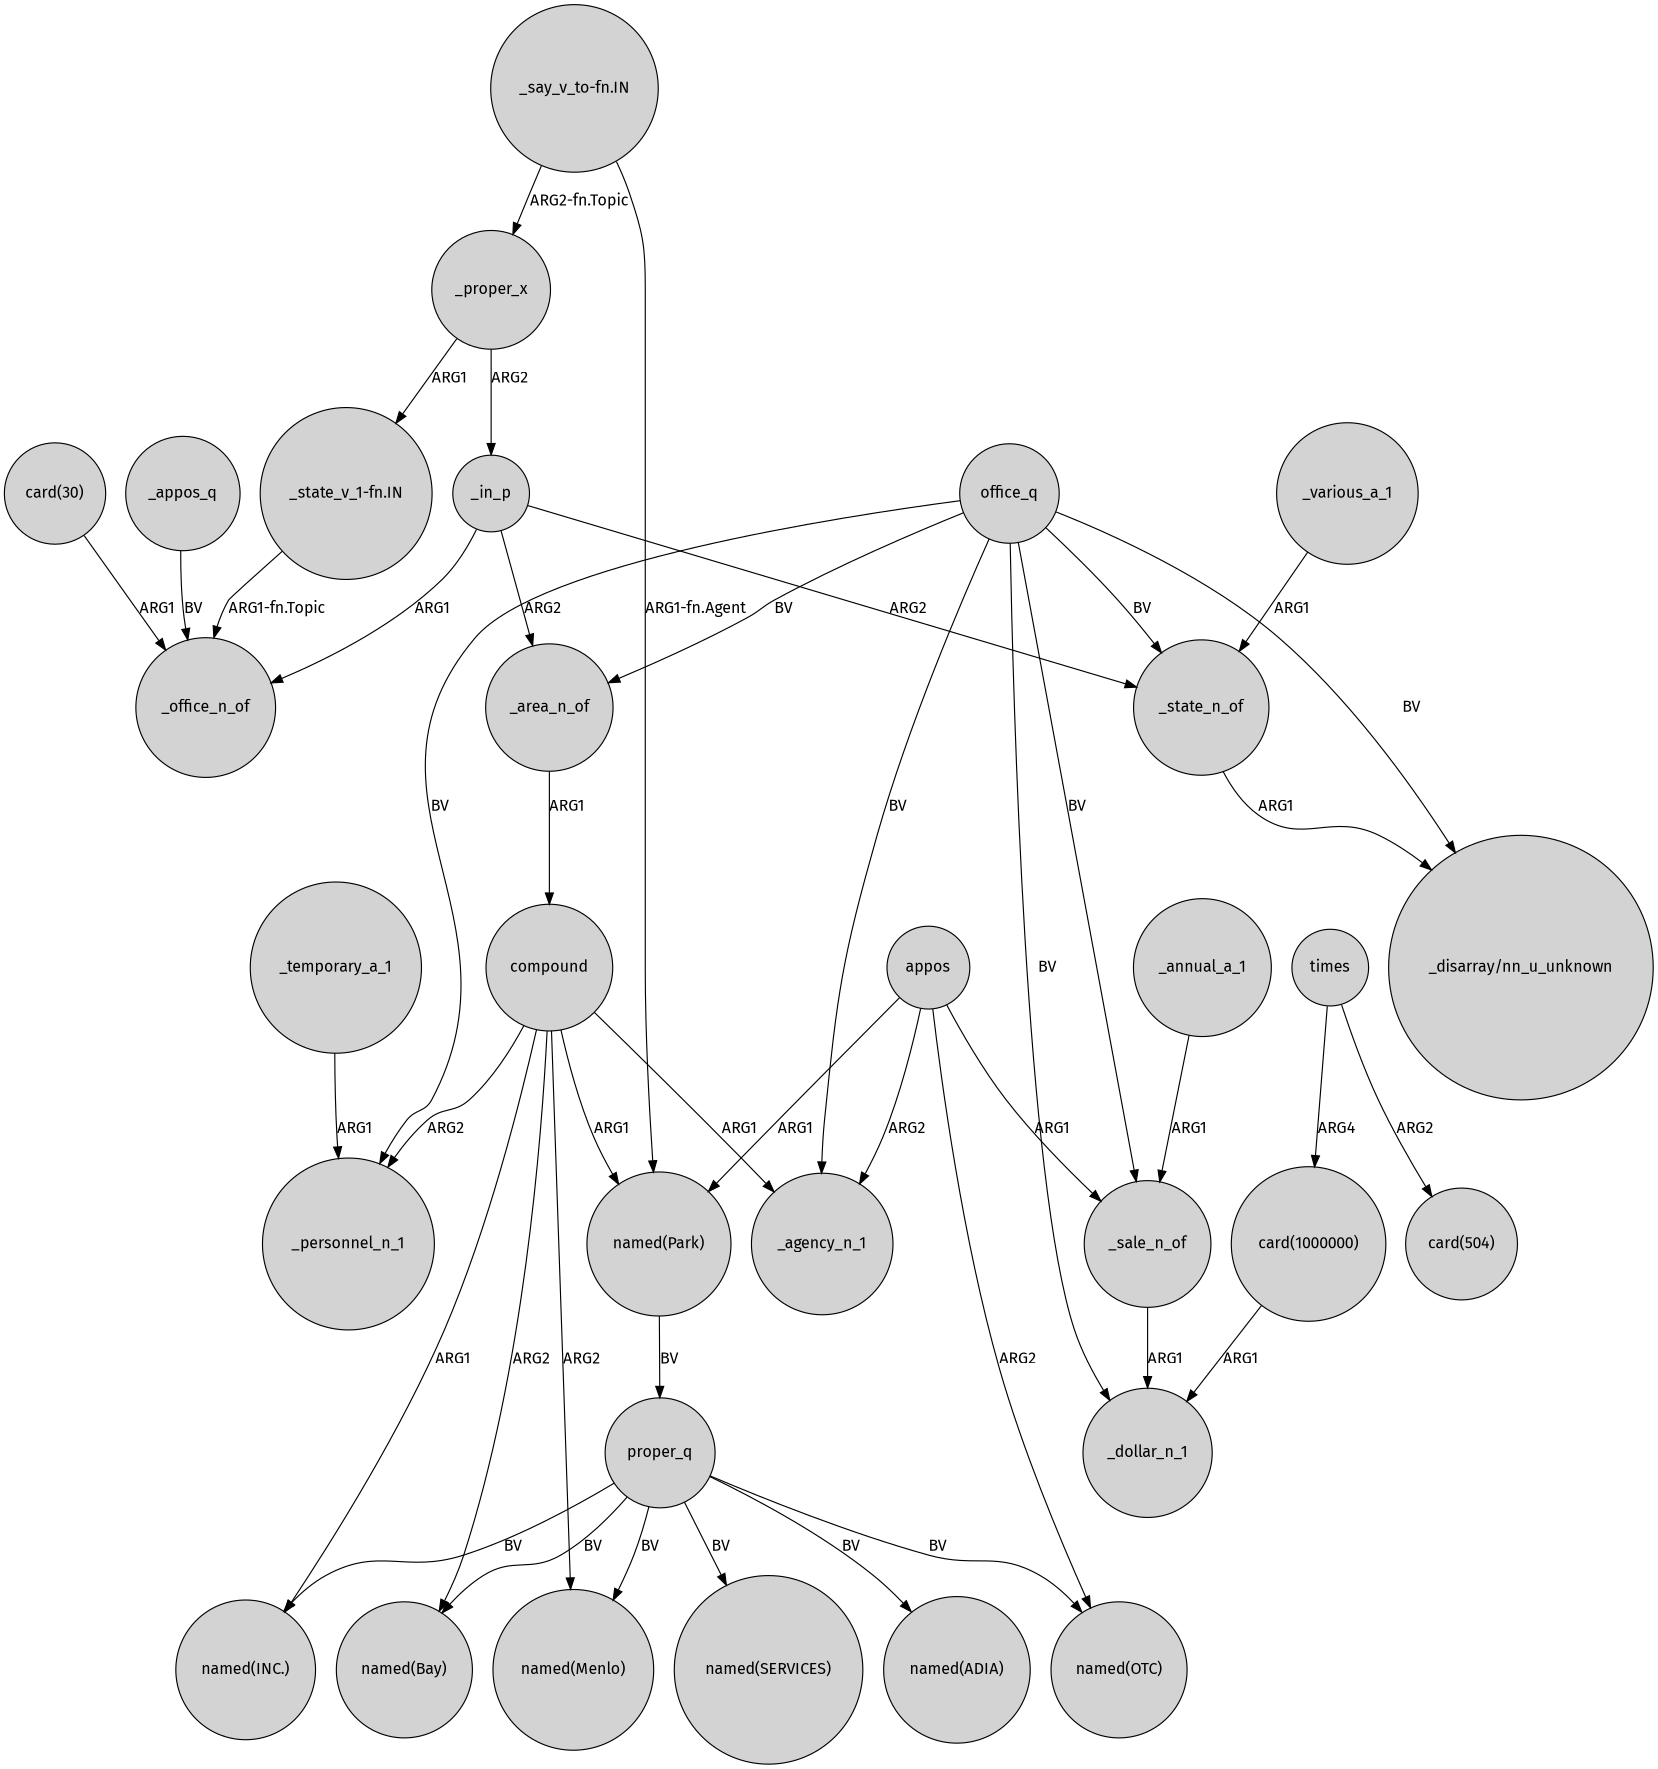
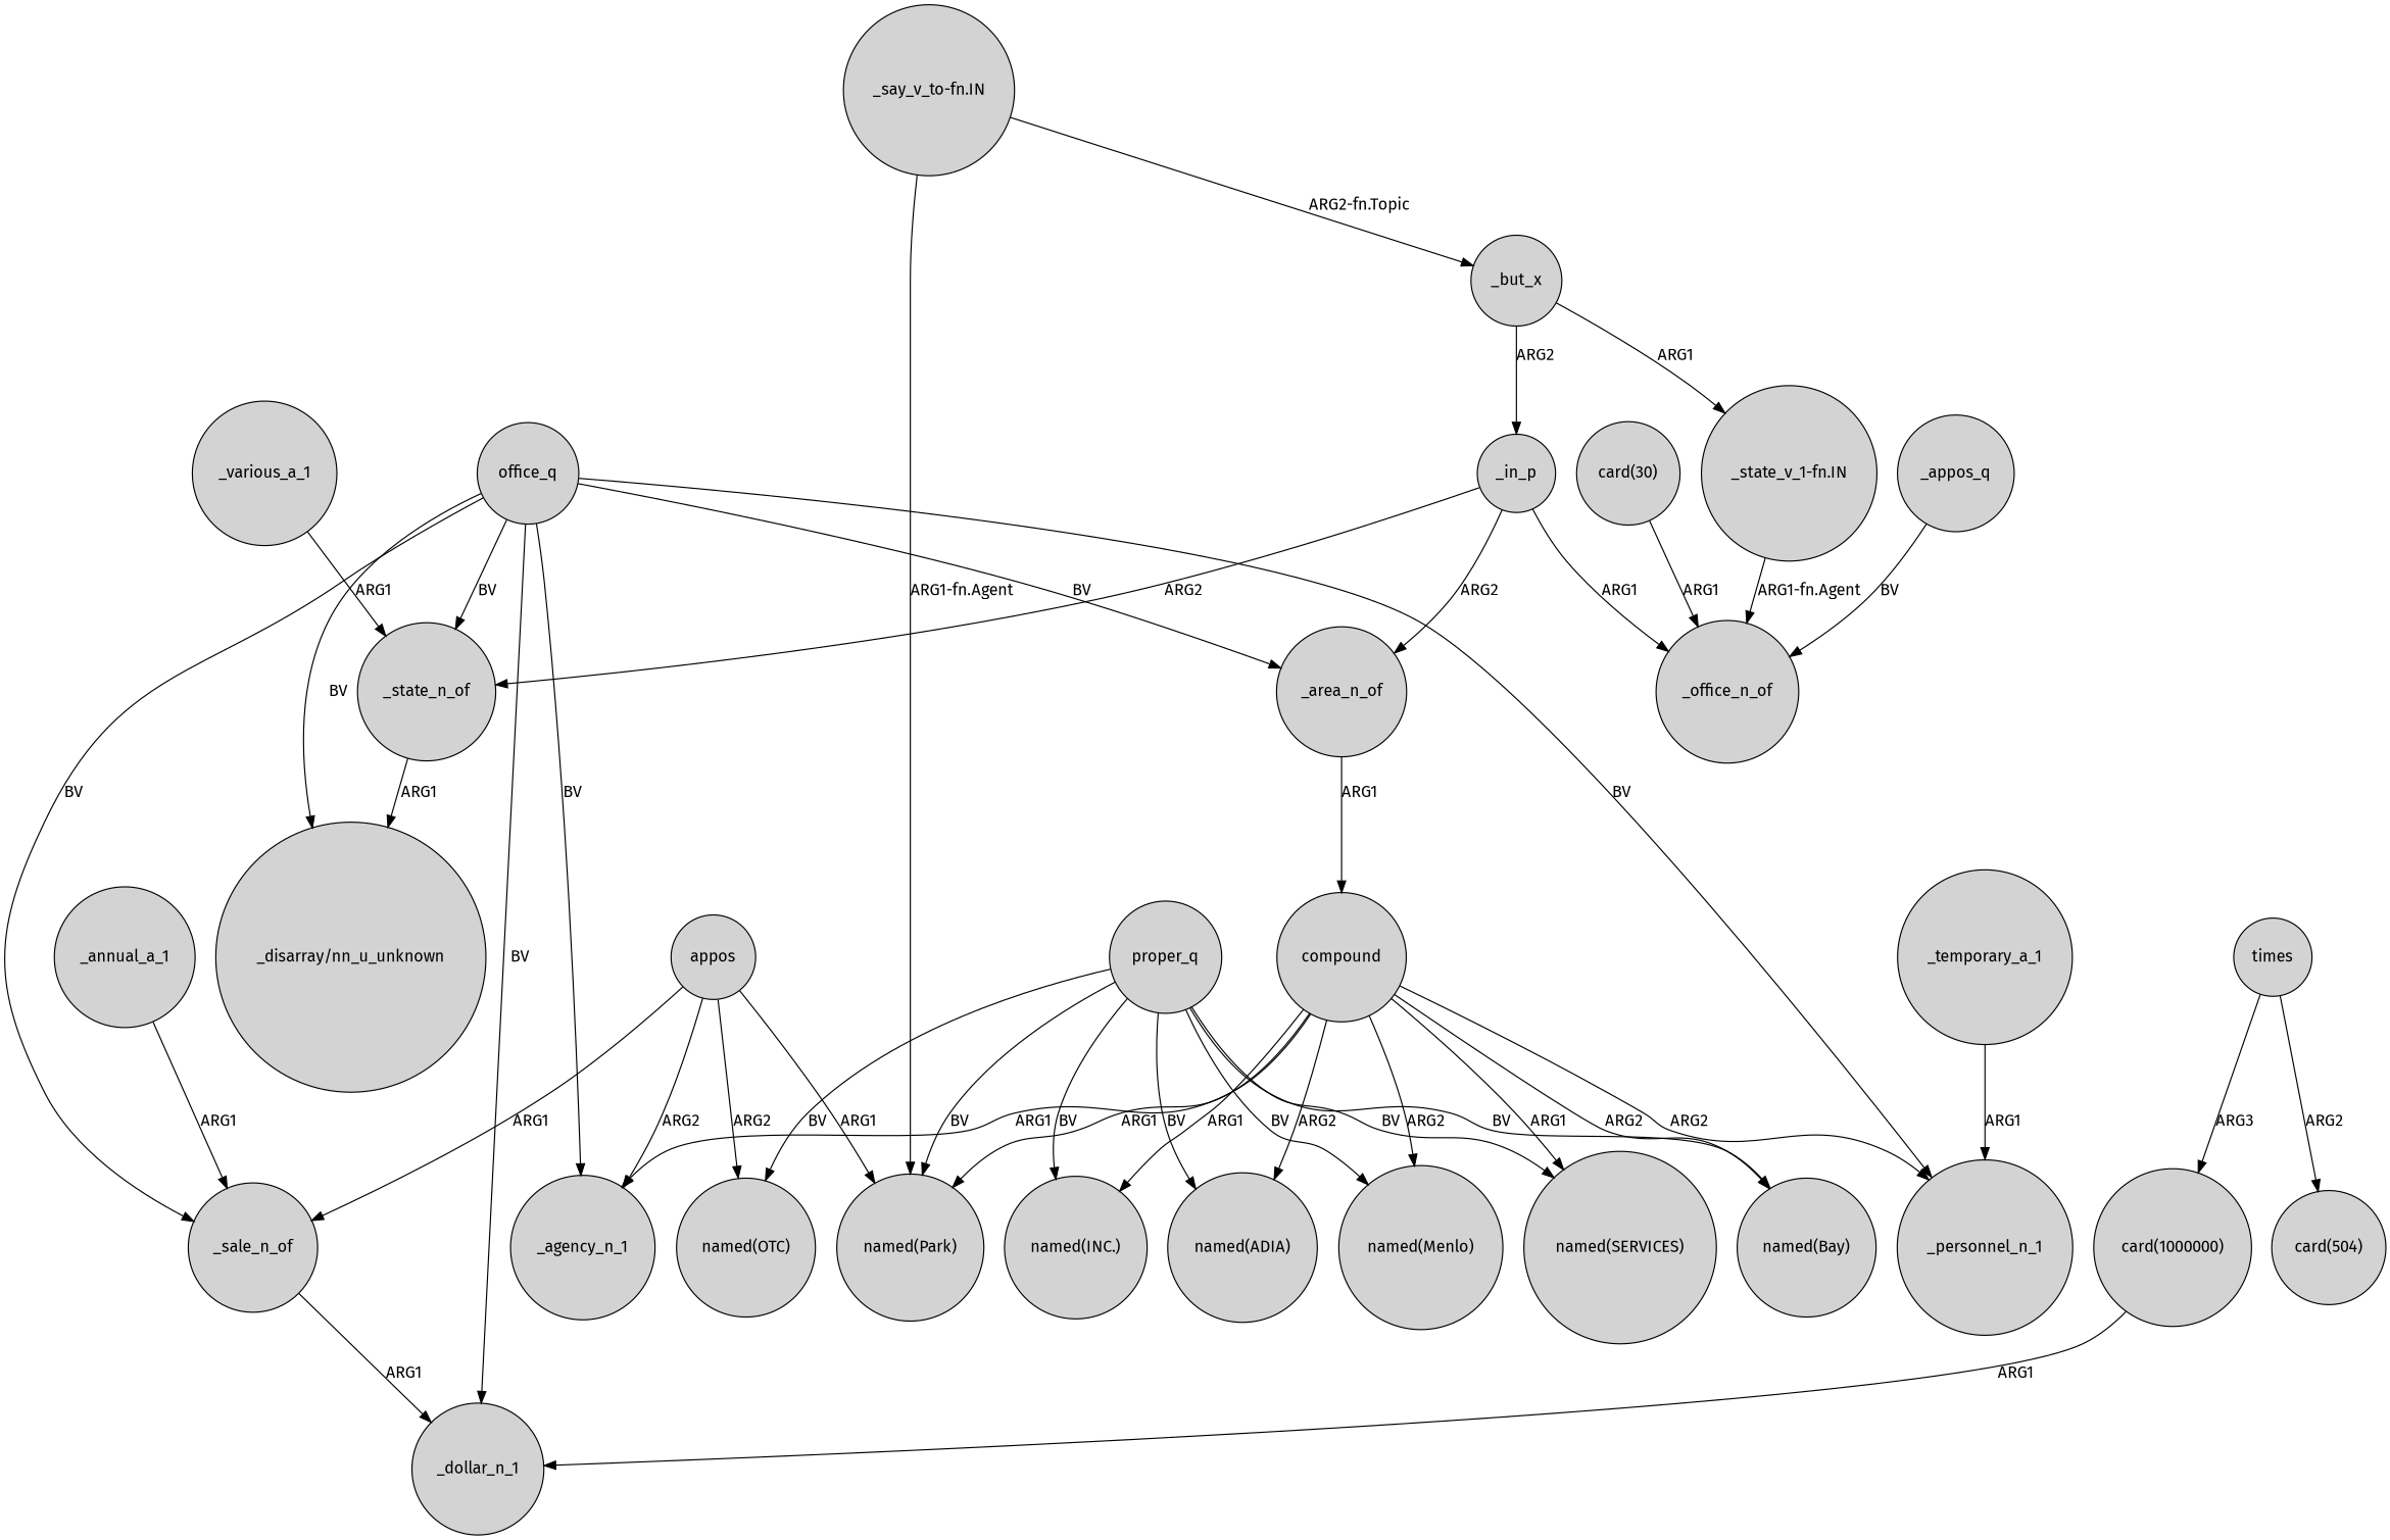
  digraph {
    fontname="Fira Sans"
    node [fontname="Fira Sans" shape=circle style=filled]
    edge [fontname="Fira Sans"]
    compound
    "named(SERVICES)"
    _agency_n_1
    "named(Bay)"
    "named(Park)"
    _personnel_n_1
    "named(INC.)"
    "named(Menlo)"
    "named(ADIA)"
    _area_n_of
    "card(1000000)"
    _dollar_n_1
    n13 [label="_state_v_1-fn.IN"]
    _office_n_of
-   _but_x [label=_proper_x]
+   _but_x
    _in_p
    _state_n_of
    "_disarray/nn_u_unknown"
    "_say_v_to-fn.IN"
    proper_q
    "named(OTC)"
    n22 [label=office_q]
    _sale_n_of
    appos
    times
    "card(504)"
    _temporary_a_1
    _annual_a_1
    "card(30)"
    n30 [label=_appos_q]
    _various_a_1
+   compound -> "named(SERVICES)" [label=ARG1]
    compound -> _agency_n_1 [label=ARG1]
    compound -> "named(Bay)" [label=ARG2]
    compound -> "named(Park)" [label=ARG1]
    compound -> _personnel_n_1 [label=ARG2]
    compound -> "named(INC.)" [label=ARG1]
    compound -> "named(Menlo)" [label=ARG2]
+   compound -> "named(ADIA)" [label=ARG2]
    _area_n_of -> compound [label=ARG1]
    "card(1000000)" -> _dollar_n_1 [label=ARG1]
-   n13 -> _office_n_of [label="ARG1-fn.Topic"]
+   n13 -> _office_n_of [label="ARG1-fn.Agent"]
    _but_x -> n13 [label=ARG1]
    _but_x -> _in_p [label=ARG2]
    _in_p -> _area_n_of [label=ARG2]
    _in_p -> _office_n_of [label=ARG1]
    _in_p -> _state_n_of [label=ARG2]
    _state_n_of -> "_disarray/nn_u_unknown" [label=ARG1]
    "_say_v_to-fn.IN" -> "named(Park)" [label="ARG1-fn.Agent"]
    "_say_v_to-fn.IN" -> _but_x [label="ARG2-fn.Topic"]
    proper_q -> "named(SERVICES)" [label=BV]
    proper_q -> "named(Bay)" [label=BV]
-   "named(Park)" -> proper_q [label=BV]
+   proper_q -> "named(Park)" [label=BV]
    proper_q -> "named(INC.)" [label=BV]
    proper_q -> "named(Menlo)" [label=BV]
    proper_q -> "named(ADIA)" [label=BV]
    proper_q -> "named(OTC)" [label=BV]
    n22 -> _agency_n_1 [label=BV]
    n22 -> _personnel_n_1 [label=BV]
    n22 -> _area_n_of [label=BV]
    n22 -> _dollar_n_1 [label=BV]
    n22 -> _state_n_of [label=BV]
    n22 -> "_disarray/nn_u_unknown" [label=BV]
    n22 -> _sale_n_of [label=BV]
    _sale_n_of -> _dollar_n_1 [label=ARG1]
    appos -> _agency_n_1 [label=ARG2]
    appos -> "named(Park)" [label=ARG1]
    appos -> "named(OTC)" [label=ARG2]
    appos -> _sale_n_of [label=ARG1]
-   times -> "card(1000000)" [label=ARG4]
+   times -> "card(1000000)" [label=ARG3]
    times -> "card(504)" [label=ARG2]
    _temporary_a_1 -> _personnel_n_1 [label=ARG1]
    _annual_a_1 -> _sale_n_of [label=ARG1]
    "card(30)" -> _office_n_of [label=ARG1]
    n30 -> _office_n_of [label=BV]
    _various_a_1 -> _state_n_of [label=ARG1]
  }
